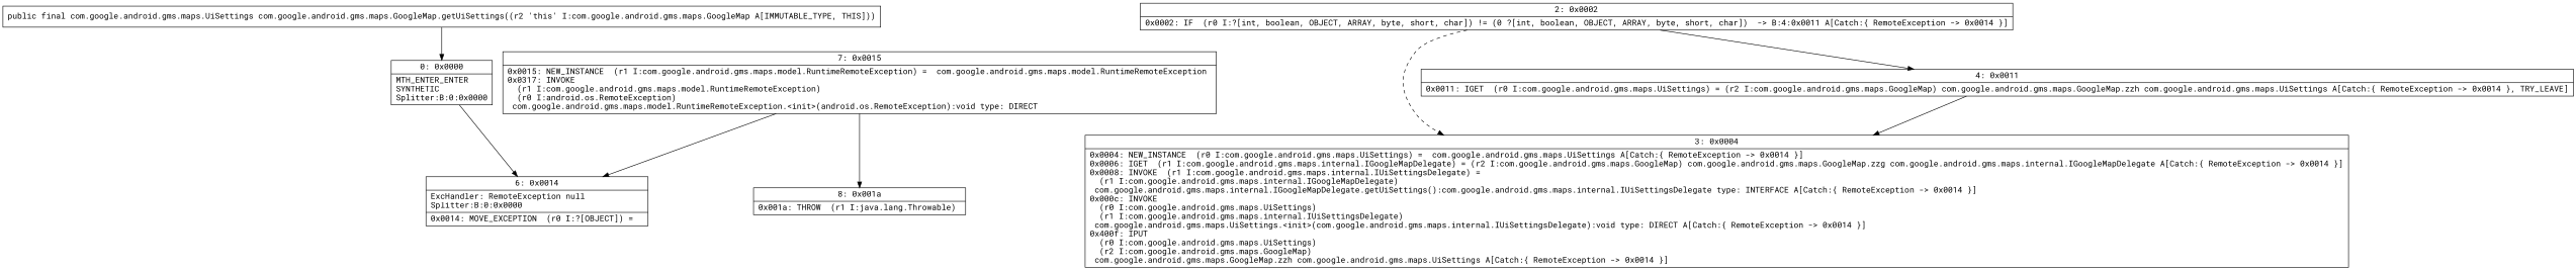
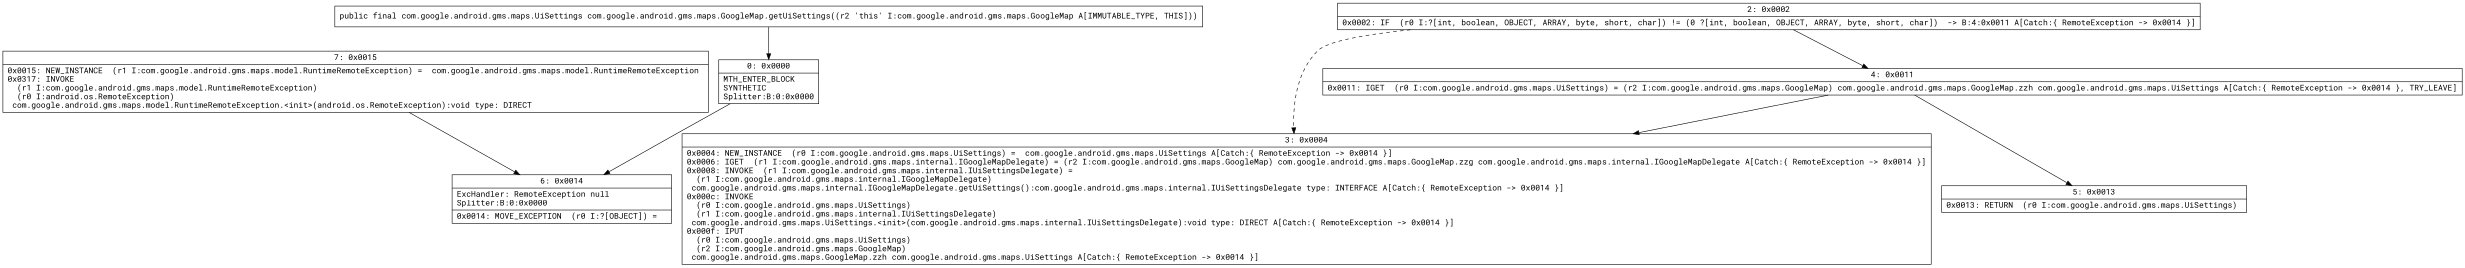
  digraph {
    fontname="Roboto Mono"
    node [fontname="Roboto Mono" shape=record]
    edge [fontname="Roboto Mono"]
-   n1 [label="{0\:\ 0x0000|MTH_ENTER_ENTER\lSYNTHETIC\lSplitter:B:0:0x0000\l}"]
+   n1 [label="{0\:\ 0x0000|MTH_ENTER_BLOCK\lSYNTHETIC\lSplitter:B:0:0x0000\l}"]
    n2 [label="{6\:\ 0x0014|ExcHandler: RemoteException null\lSplitter:B:0:0x0000\l|0x0014: MOVE_EXCEPTION  (r0 I:?[OBJECT]) =  \l}"]
    n3 [label="{2\:\ 0x0002|0x0002: IF  (r0 I:?[int, boolean, OBJECT, ARRAY, byte, short, char]) != (0 ?[int, boolean, OBJECT, ARRAY, byte, short, char])  \-\> B:4:0x0011 A[Catch:\{ RemoteException \-\> 0x0014 \}]\l}"]
-   n4 [label="{3\:\ 0x0004|0x0004: NEW_INSTANCE  (r0 I:com.google.android.gms.maps.UiSettings) =  com.google.android.gms.maps.UiSettings A[Catch:\{ RemoteException \-\> 0x0014 \}]\l0x0006: IGET  (r1 I:com.google.android.gms.maps.internal.IGoogleMapDelegate) = (r2 I:com.google.android.gms.maps.GoogleMap) com.google.android.gms.maps.GoogleMap.zzg com.google.android.gms.maps.internal.IGoogleMapDelegate A[Catch:\{ RemoteException \-\> 0x0014 \}]\l0x0008: INVOKE  (r1 I:com.google.android.gms.maps.internal.IUiSettingsDelegate) = \l  (r1 I:com.google.android.gms.maps.internal.IGoogleMapDelegate)\l com.google.android.gms.maps.internal.IGoogleMapDelegate.getUiSettings():com.google.android.gms.maps.internal.IUiSettingsDelegate type: INTERFACE A[Catch:\{ RemoteException \-\> 0x0014 \}]\l0x000c: INVOKE  \l  (r0 I:com.google.android.gms.maps.UiSettings)\l  (r1 I:com.google.android.gms.maps.internal.IUiSettingsDelegate)\l com.google.android.gms.maps.UiSettings.\<init\>(com.google.android.gms.maps.internal.IUiSettingsDelegate):void type: DIRECT A[Catch:\{ RemoteException \-\> 0x0014 \}]\l0x400f: IPUT  \l  (r0 I:com.google.android.gms.maps.UiSettings)\l  (r2 I:com.google.android.gms.maps.GoogleMap)\l com.google.android.gms.maps.GoogleMap.zzh com.google.android.gms.maps.UiSettings A[Catch:\{ RemoteException \-\> 0x0014 \}]\l}"]
+   n4 [label="{3\:\ 0x0004|0x0004: NEW_INSTANCE  (r0 I:com.google.android.gms.maps.UiSettings) =  com.google.android.gms.maps.UiSettings A[Catch:\{ RemoteException \-\> 0x0014 \}]\l0x0006: IGET  (r1 I:com.google.android.gms.maps.internal.IGoogleMapDelegate) = (r2 I:com.google.android.gms.maps.GoogleMap) com.google.android.gms.maps.GoogleMap.zzg com.google.android.gms.maps.internal.IGoogleMapDelegate A[Catch:\{ RemoteException \-\> 0x0014 \}]\l0x0008: INVOKE  (r1 I:com.google.android.gms.maps.internal.IUiSettingsDelegate) = \l  (r1 I:com.google.android.gms.maps.internal.IGoogleMapDelegate)\l com.google.android.gms.maps.internal.IGoogleMapDelegate.getUiSettings():com.google.android.gms.maps.internal.IUiSettingsDelegate type: INTERFACE A[Catch:\{ RemoteException \-\> 0x0014 \}]\l0x000c: INVOKE  \l  (r0 I:com.google.android.gms.maps.UiSettings)\l  (r1 I:com.google.android.gms.maps.internal.IUiSettingsDelegate)\l com.google.android.gms.maps.UiSettings.\<init\>(com.google.android.gms.maps.internal.IUiSettingsDelegate):void type: DIRECT A[Catch:\{ RemoteException \-\> 0x0014 \}]\l0x000f: IPUT  \l  (r0 I:com.google.android.gms.maps.UiSettings)\l  (r2 I:com.google.android.gms.maps.GoogleMap)\l com.google.android.gms.maps.GoogleMap.zzh com.google.android.gms.maps.UiSettings A[Catch:\{ RemoteException \-\> 0x0014 \}]\l}"]
    n5 [label="{4\:\ 0x0011|0x0011: IGET  (r0 I:com.google.android.gms.maps.UiSettings) = (r2 I:com.google.android.gms.maps.GoogleMap) com.google.android.gms.maps.GoogleMap.zzh com.google.android.gms.maps.UiSettings A[Catch:\{ RemoteException \-\> 0x0014 \}, TRY_LEAVE]\l}"]
+   n6 [label="{5\:\ 0x0013|0x0013: RETURN  (r0 I:com.google.android.gms.maps.UiSettings) \l}"]
    n7 [label="{7\:\ 0x0015|0x0015: NEW_INSTANCE  (r1 I:com.google.android.gms.maps.model.RuntimeRemoteException) =  com.google.android.gms.maps.model.RuntimeRemoteException \l0x0317: INVOKE  \l  (r1 I:com.google.android.gms.maps.model.RuntimeRemoteException)\l  (r0 I:android.os.RemoteException)\l com.google.android.gms.maps.model.RuntimeRemoteException.\<init\>(android.os.RemoteException):void type: DIRECT \l}"]
-   n8 [label="{8\:\ 0x001a|0x001a: THROW  (r1 I:java.lang.Throwable) \l}"]
    n9 [label="{public final com.google.android.gms.maps.UiSettings com.google.android.gms.maps.GoogleMap.getUiSettings((r2 'this' I:com.google.android.gms.maps.GoogleMap A[IMMUTABLE_TYPE, THIS])) }"]
    n1 -> n2
    n3 -> n4 [style=dashed]
    n3 -> n5
    n5 -> n4
+   n5 -> n6
    n7 -> n2
-   n7 -> n8
    n9 -> n1
  }
